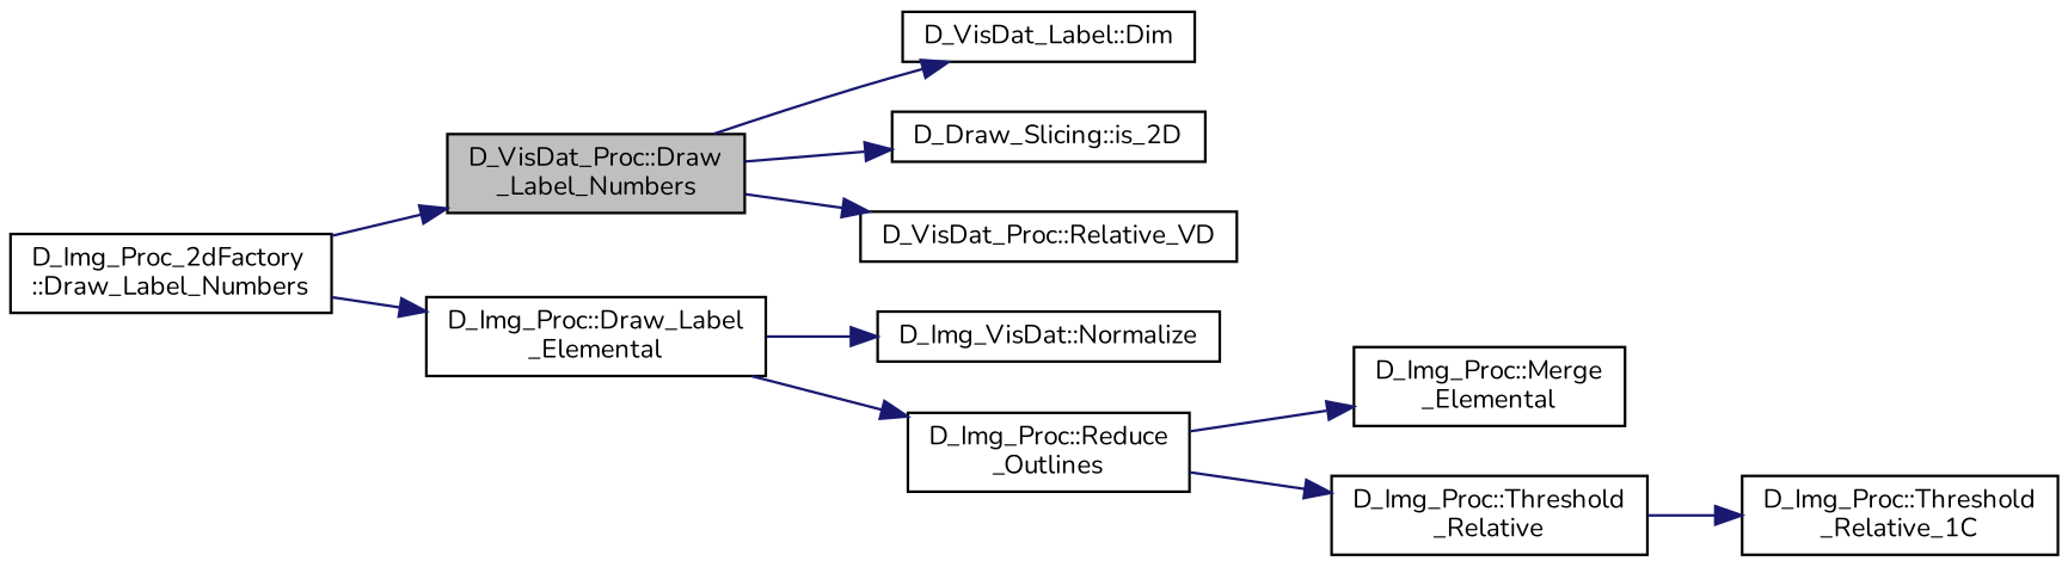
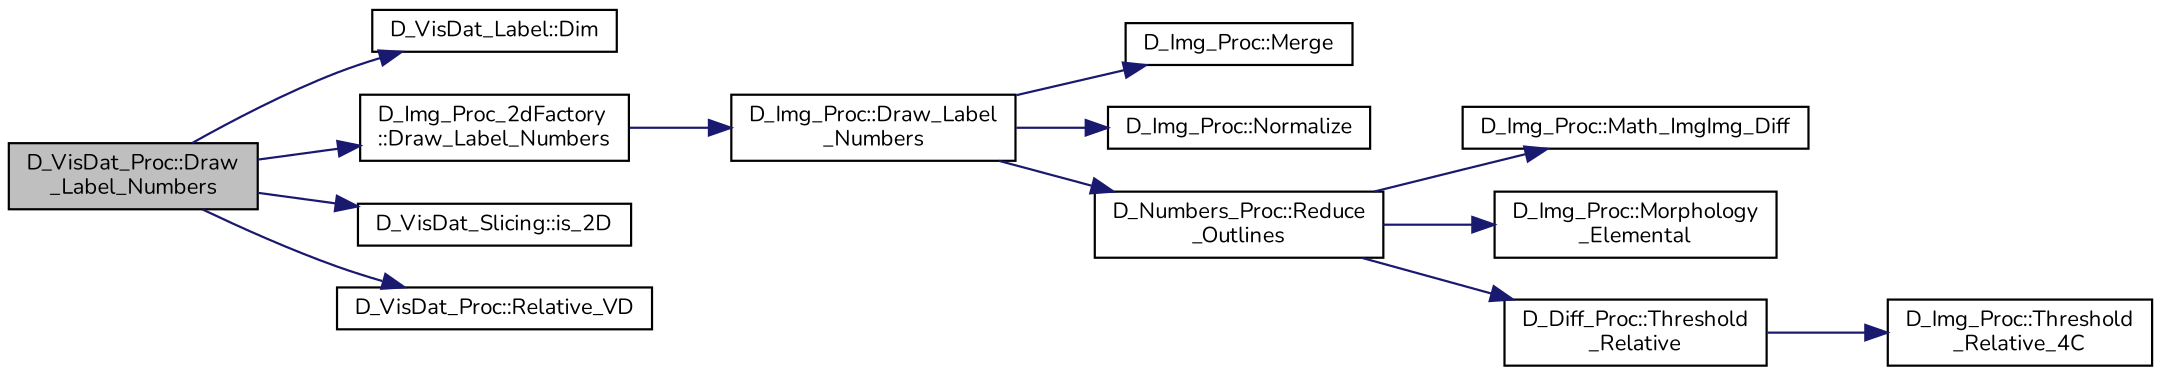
  digraph {
    fontname=Nunito
    rankdir=LR
    node [color=black fillcolor=white fontname=Nunito fontsize=10 shape=record style=filled]
    edge [color=midnightblue fontname=Nunito fontsize=10 labelfontname=Helvetica labelfontsize=10 style=solid]
    n1 [fillcolor=grey75 fontcolor=black height=0.2 label="D_VisDat_Proc::Draw\l_Label_Numbers" width=0.4]
    n2 [height=0.2 label="D_VisDat_Label::Dim" width=0.4]
    n3 [height=0.2 label="D_Img_Proc_2dFactory\l::Draw_Label_Numbers" width=0.4]
-   n4 [height=0.2 label="D_Draw_Slicing::is_2D" width=0.4]
+   n4 [height=0.2 label="D_VisDat_Slicing::is_2D" width=0.4]
    n5 [height=0.2 label="D_VisDat_Proc::Relative_VD" width=0.4]
-   n6 [height=0.2 label="D_Img_Proc::Draw_Label\l_Elemental" width=0.4]
-   n8 [height=0.2 label="D_Img_VisDat::Normalize" width=0.4]
-   n9 [height=0.2 label="D_Img_Proc::Reduce\l_Outlines" width=0.4]
-   n11 [height=0.2 label="D_Img_Proc::Merge\l_Elemental" width=0.4]
-   n12 [height=0.2 label="D_Img_Proc::Threshold\l_Relative" width=0.4]
-   n13 [height=0.2 label="D_Img_Proc::Threshold\l_Relative_1C" width=0.4]
+   n6 [height=0.2 label="D_Img_Proc::Draw_Label\l_Numbers" width=0.4]
+   n7 [height=0.2 label="D_Img_Proc::Merge" width=0.4]
+   n8 [height=0.2 label="D_Img_Proc::Normalize" width=0.4]
+   n9 [height=0.2 label="D_Numbers_Proc::Reduce\l_Outlines" width=0.4]
+   n10 [height=0.2 label="D_Img_Proc::Math_ImgImg_Diff" width=0.4]
+   n11 [height=0.2 label="D_Img_Proc::Morphology\l_Elemental" width=0.4]
+   n12 [height=0.2 label="D_Diff_Proc::Threshold\l_Relative" width=0.4]
+   n13 [height=0.2 label="D_Img_Proc::Threshold\l_Relative_4C" width=0.4]
    n1 -> n2
-   n3 -> n1
+   n1 -> n3
    n1 -> n4
    n1 -> n5
    n3 -> n6
+   n6 -> n7
    n6 -> n8
    n6 -> n9
+   n9 -> n10
    n9 -> n11
    n9 -> n12
    n12 -> n13
  }
